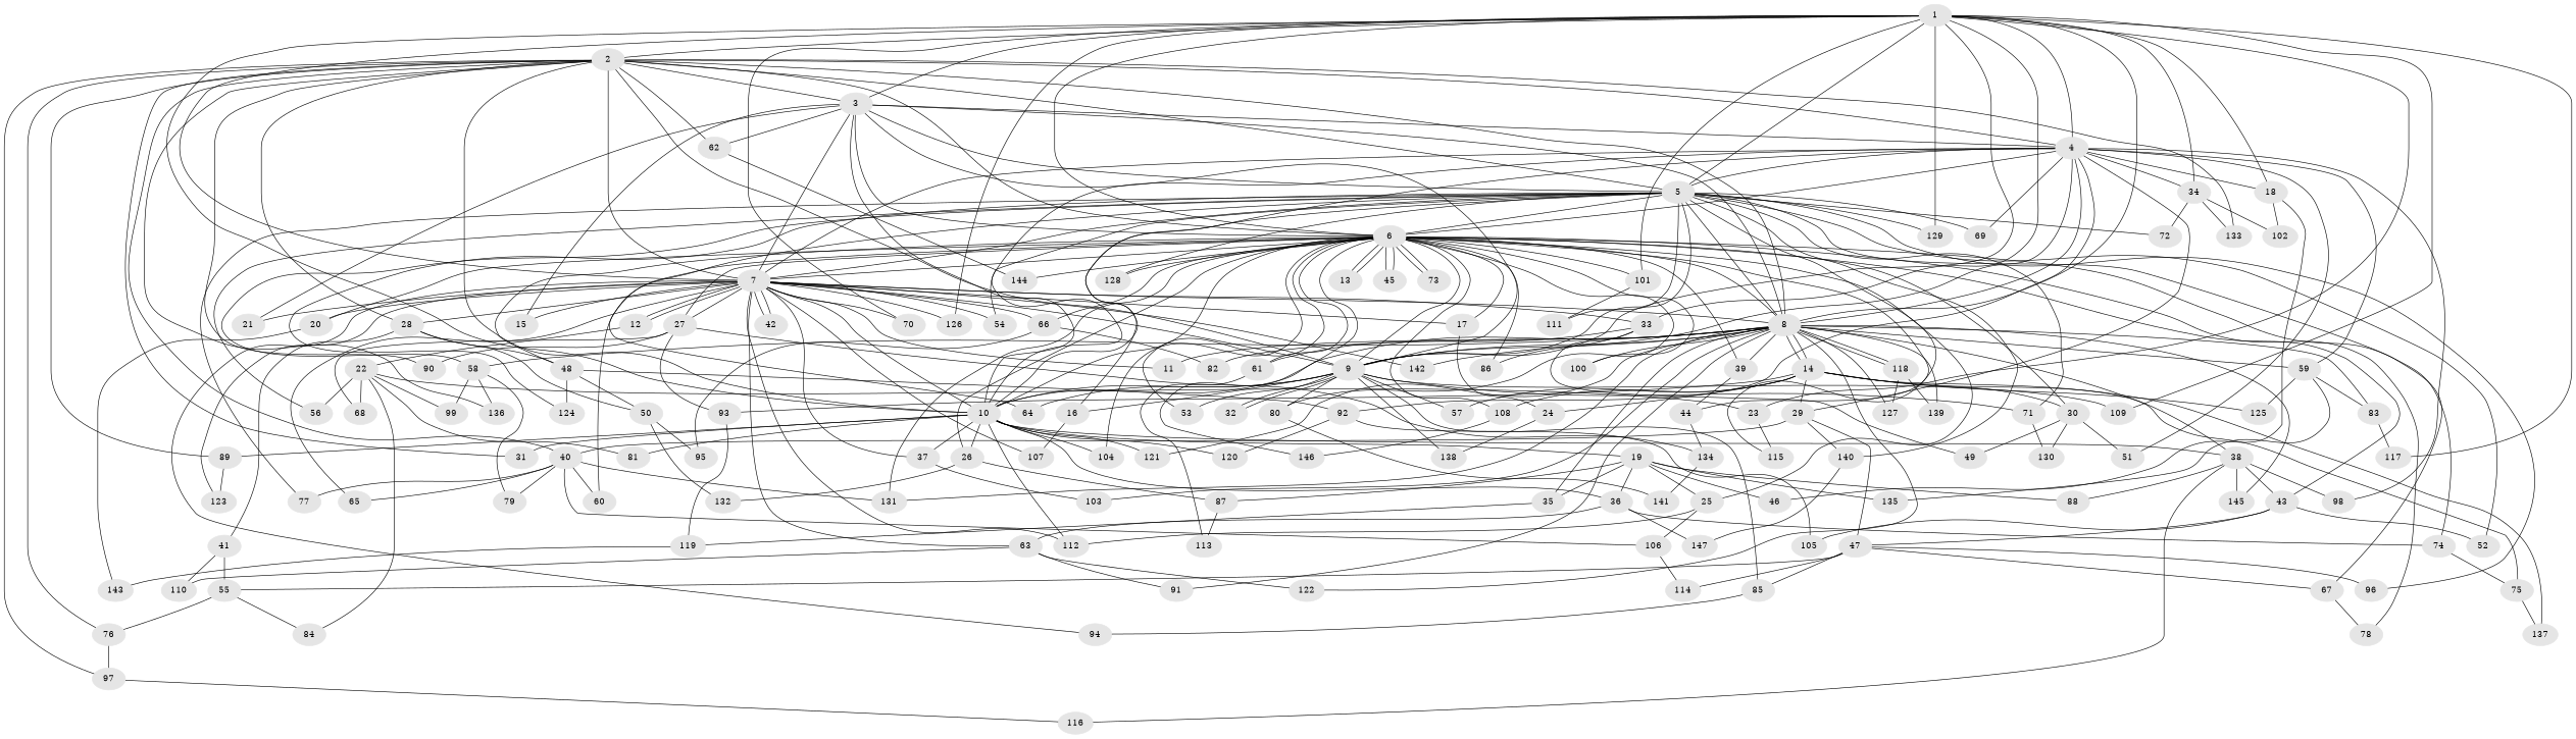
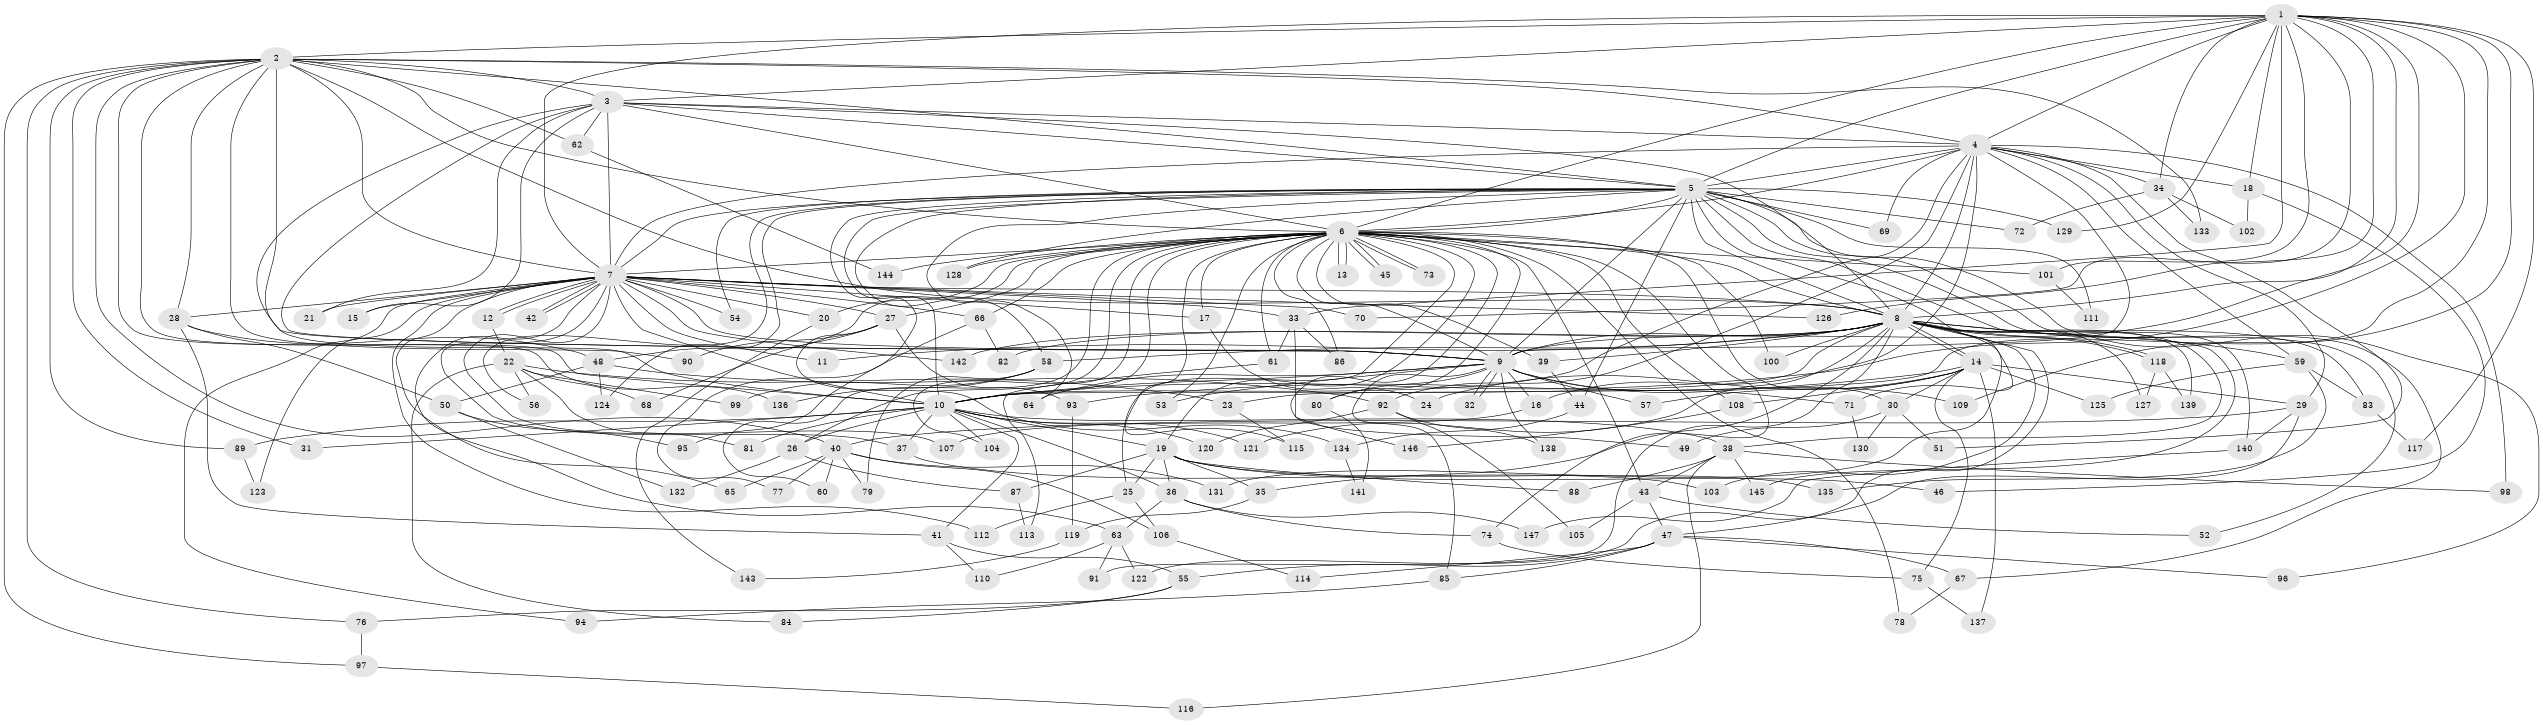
  graph {
    node [color=gray90 style=filled]
    1
    2
    3
    4
    5
    6
    7
    8
    9
    10
    18
    23
    33
    34
    70
    101
    109
    117
    126
    129
    28
    31
    40
    62
    76
    89
    90
    97
    133
    136
    15
    21
    16
    29
    51
    59
    69
    92
    98
    44
    52
    54
    56
    58
    64
    67
    71
    72
    77
    96
    111
    124
    128
    140
    13
    17
    19
    20
    25
    26
    27
    30
    39
    43
    45
    48
    53
    60
    61
    66
    73
    74
    78
    80
    86
    100
    104
    108
    115
    144
    146
    11
    12
    37
    42
    63
    65
    94
    107
    112
    123
    142
    14
    35
    38
    82
    83
    91
    103
    118
    121
    122
    127
    131
    139
    145
    32
    57
    85
    138
    36
    41
    81
    120
    46
    102
    49
    50
    106
    79
    116
    47
    125
    135
    105
    134
    99
    130
    147
    24
    87
    88
    143
    22
    68
    84
    132
    93
    113
    95
    75
    141
    110
    137
    119
    55
    114
    1 -- 2
    1 -- 3
    1 -- 4
    1 -- 5
    1 -- 6
    1 -- 7
    1 -- 8
    1 -- 9
    1 -- 10
    1 -- 18
    1 -- 23
    1 -- 33
    1 -- 34
    1 -- 70
    1 -- 101
    1 -- 109
    1 -- 117
    1 -- 126
    1 -- 129
    2 -- 3
    2 -- 4
    2 -- 5
    2 -- 6
    2 -- 7
    2 -- 8
    2 -- 9
    2 -- 10
    2 -- 28
    2 -- 31
    2 -- 40
    2 -- 62
    2 -- 76
    2 -- 89
    2 -- 90
    2 -- 97
    2 -- 133
    2 -- 136
    3 -- 4
    3 -- 5
    3 -- 6
    3 -- 7
    3 -- 8
    3 -- 9
    3 -- 10
    3 -- 62
    3 -- 15
    3 -- 21
    4 -- 5
    4 -- 6
    4 -- 7
    4 -- 8
    4 -- 9
    4 -- 10
    4 -- 18
    4 -- 34
    4 -- 16
    4 -- 29
    4 -- 51
    4 -- 59
    4 -- 69
    4 -- 92
    4 -- 98
    5 -- 6
    5 -- 7
    5 -- 8
    5 -- 9
    5 -- 10
    5 -- 129
    5 -- 69
    5 -- 44
    5 -- 52
    5 -- 54
    5 -- 56
    5 -- 58
    5 -- 64
    5 -- 67
    5 -- 71
    5 -- 72
    5 -- 77
    5 -- 96
    5 -- 111
    5 -- 124
    5 -- 128
    5 -- 140
    6 -- 7
    6 -- 8
    6 -- 9
    6 -- 10
    6 -- 101
    6 -- 128
    6 -- 13
    6 -- 13
    6 -- 17
-   6 -- 131
+   6 -- 19
    6 -- 20
    6 -- 25
    6 -- 26
    6 -- 27
    6 -- 30
    6 -- 39
    6 -- 43
    6 -- 45
    6 -- 45
    6 -- 48
    6 -- 53
    6 -- 60
    6 -- 61
    6 -- 66
    6 -- 73
    6 -- 73
    6 -- 74
    6 -- 78
    6 -- 80
    6 -- 86
    6 -- 100
    6 -- 104
    6 -- 108
    6 -- 115
    6 -- 144
    6 -- 146
    7 -- 8
    7 -- 9
    7 -- 10
    7 -- 33
    7 -- 70
    7 -- 126
    7 -- 28
    7 -- 15
    7 -- 21
    7 -- 54
    7 -- 17
    7 -- 20
    7 -- 27
    7 -- 66
    7 -- 11
    7 -- 12
    7 -- 12
    7 -- 37
    7 -- 42
    7 -- 42
    7 -- 63
    7 -- 65
    7 -- 94
    7 -- 107
    7 -- 112
    7 -- 123
    7 -- 142
    8 -- 9
    8 -- 10
    8 -- 59
    8 -- 58
    8 -- 39
    8 -- 100
    8 -- 11
    8 -- 142
    8 -- 14
    8 -- 14
    8 -- 35
    8 -- 38
    8 -- 82
    8 -- 83
    8 -- 91
    8 -- 103
    8 -- 118
    8 -- 118
    8 -- 121
    8 -- 122
    8 -- 127
    8 -- 131
    8 -- 139
    8 -- 145
    9 -- 10
    9 -- 109
    9 -- 16
    9 -- 64
    9 -- 71
    9 -- 53
    9 -- 80
    9 -- 32
    9 -- 32
    9 -- 57
    9 -- 85
    9 -- 138
    10 -- 31
    10 -- 89
    10 -- 19
    10 -- 26
    10 -- 104
    10 -- 37
    10 -- 38
    10 -- 121
    10 -- 36
-   10 -- 112
+   10 -- 41
    10 -- 81
    10 -- 120
    18 -- 46
    18 -- 102
    23 -- 115
    33 -- 61
    33 -- 86
    33 -- 49
    34 -- 133
    34 -- 72
    34 -- 102
    101 -- 111
    28 -- 48
    28 -- 41
    28 -- 50
    40 -- 77
    40 -- 60
    40 -- 65
    40 -- 131
    40 -- 106
    40 -- 79
    62 -- 144
    76 -- 97
    89 -- 123
    97 -- 116
    16 -- 107
    29 -- 40
    29 -- 140
    29 -- 47
    59 -- 83
    59 -- 125
    59 -- 135
-   24 -- 138
+   92 -- 138
    92 -- 120
    92 -- 105
    44 -- 134
    58 -- 136
    58 -- 79
    58 -- 99
    67 -- 78
    71 -- 130
    140 -- 147
    17 -- 24
    19 -- 25
    19 -- 35
    19 -- 36
    19 -- 46
    19 -- 135
    19 -- 87
    19 -- 88
    20 -- 143
    25 -- 112
    25 -- 106
    26 -- 87
    26 -- 132
    27 -- 90
    27 -- 134
    27 -- 68
    27 -- 93
    30 -- 51
    30 -- 49
    30 -- 130
    39 -- 44
    43 -- 52
    43 -- 47
    43 -- 105
    48 -- 92
    48 -- 124
    48 -- 50
    61 -- 113
    66 -- 82
    66 -- 95
    74 -- 75
    80 -- 141
    108 -- 146
    12 -- 22
    37 -- 103
    63 -- 91
    63 -- 122
    63 -- 110
    14 -- 29
    14 -- 30
    14 -- 108
    14 -- 57
    14 -- 125
    14 -- 24
    14 -- 93
    14 -- 75
    14 -- 137
    35 -- 119
    38 -- 98
    38 -- 43
    38 -- 145
    38 -- 116
    38 -- 88
    83 -- 117
    118 -- 127
    118 -- 139
    85 -- 94
    36 -- 74
    36 -- 63
    36 -- 147
    41 -- 110
    41 -- 55
    50 -- 132
    50 -- 95
    106 -- 114
    47 -- 67
    47 -- 96
    47 -- 85
    47 -- 55
    47 -- 114
    134 -- 141
    87 -- 113
    22 -- 23
    22 -- 56
    22 -- 81
    22 -- 99
    22 -- 68
    22 -- 84
    93 -- 119
    75 -- 137
    119 -- 143
    55 -- 76
    55 -- 84
  }
